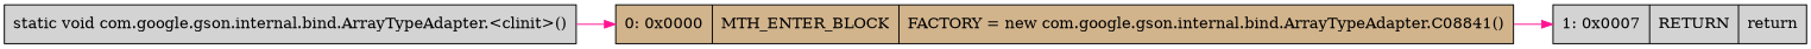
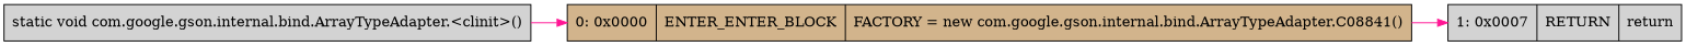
  digraph {
    rankdir=LR
    node [shape=record style=filled fillcolor=lightgrey]
    edge [color=deeppink]
-   n1 [label="{0\:\ 0x0000|MTH_ENTER_BLOCK\l|FACTORY = new com.google.gson.internal.bind.ArrayTypeAdapter.C08841()\l}" fillcolor=tan]
+   n1 [label="{0\:\ 0x0000|ENTER_ENTER_BLOCK\l|FACTORY = new com.google.gson.internal.bind.ArrayTypeAdapter.C08841()\l}" fillcolor=tan]
    n2 [label="{1\:\ 0x0007|RETURN\l|return\l}"]
    n3 [label="{static void com.google.gson.internal.bind.ArrayTypeAdapter.\<clinit\>() }"]
    n1 -> n2
    n3 -> n1
  }
